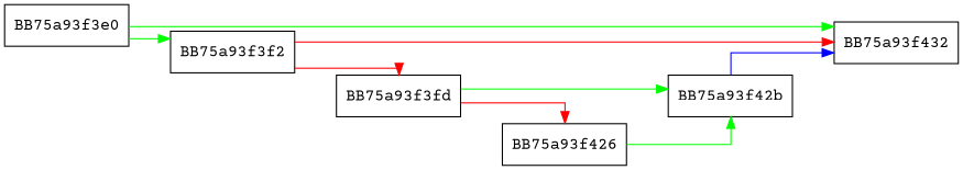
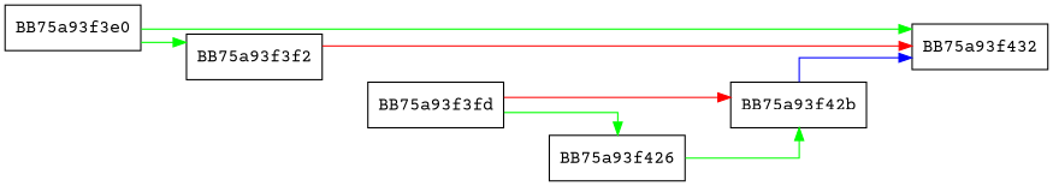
  digraph {
    fontname="Courier Prime"
    rankdir=LR
    splines=ortho
    node [fontname="Courier Prime" shape=box]
    edge [color=green fontname="Courier Prime"]
    BB75a93f3e0
    BB75a93f432
    BB75a93f3f2
    BB75a93f3fd
    BB75a93f42b
    BB75a93f426
    BB75a93f3e0 -> BB75a93f432
    BB75a93f3e0 -> BB75a93f3f2
    BB75a93f3f2 -> BB75a93f432 [color=red]
-   BB75a93f3f2 -> BB75a93f3fd [color=red]
-   BB75a93f3fd -> BB75a93f42b
-   BB75a93f3fd -> BB75a93f426 [color=red]
+   BB75a93f3fd -> BB75a93f42b [color=red]
+   BB75a93f3fd -> BB75a93f426
    BB75a93f42b -> BB75a93f432 [color=blue]
    BB75a93f426 -> BB75a93f42b
  }
